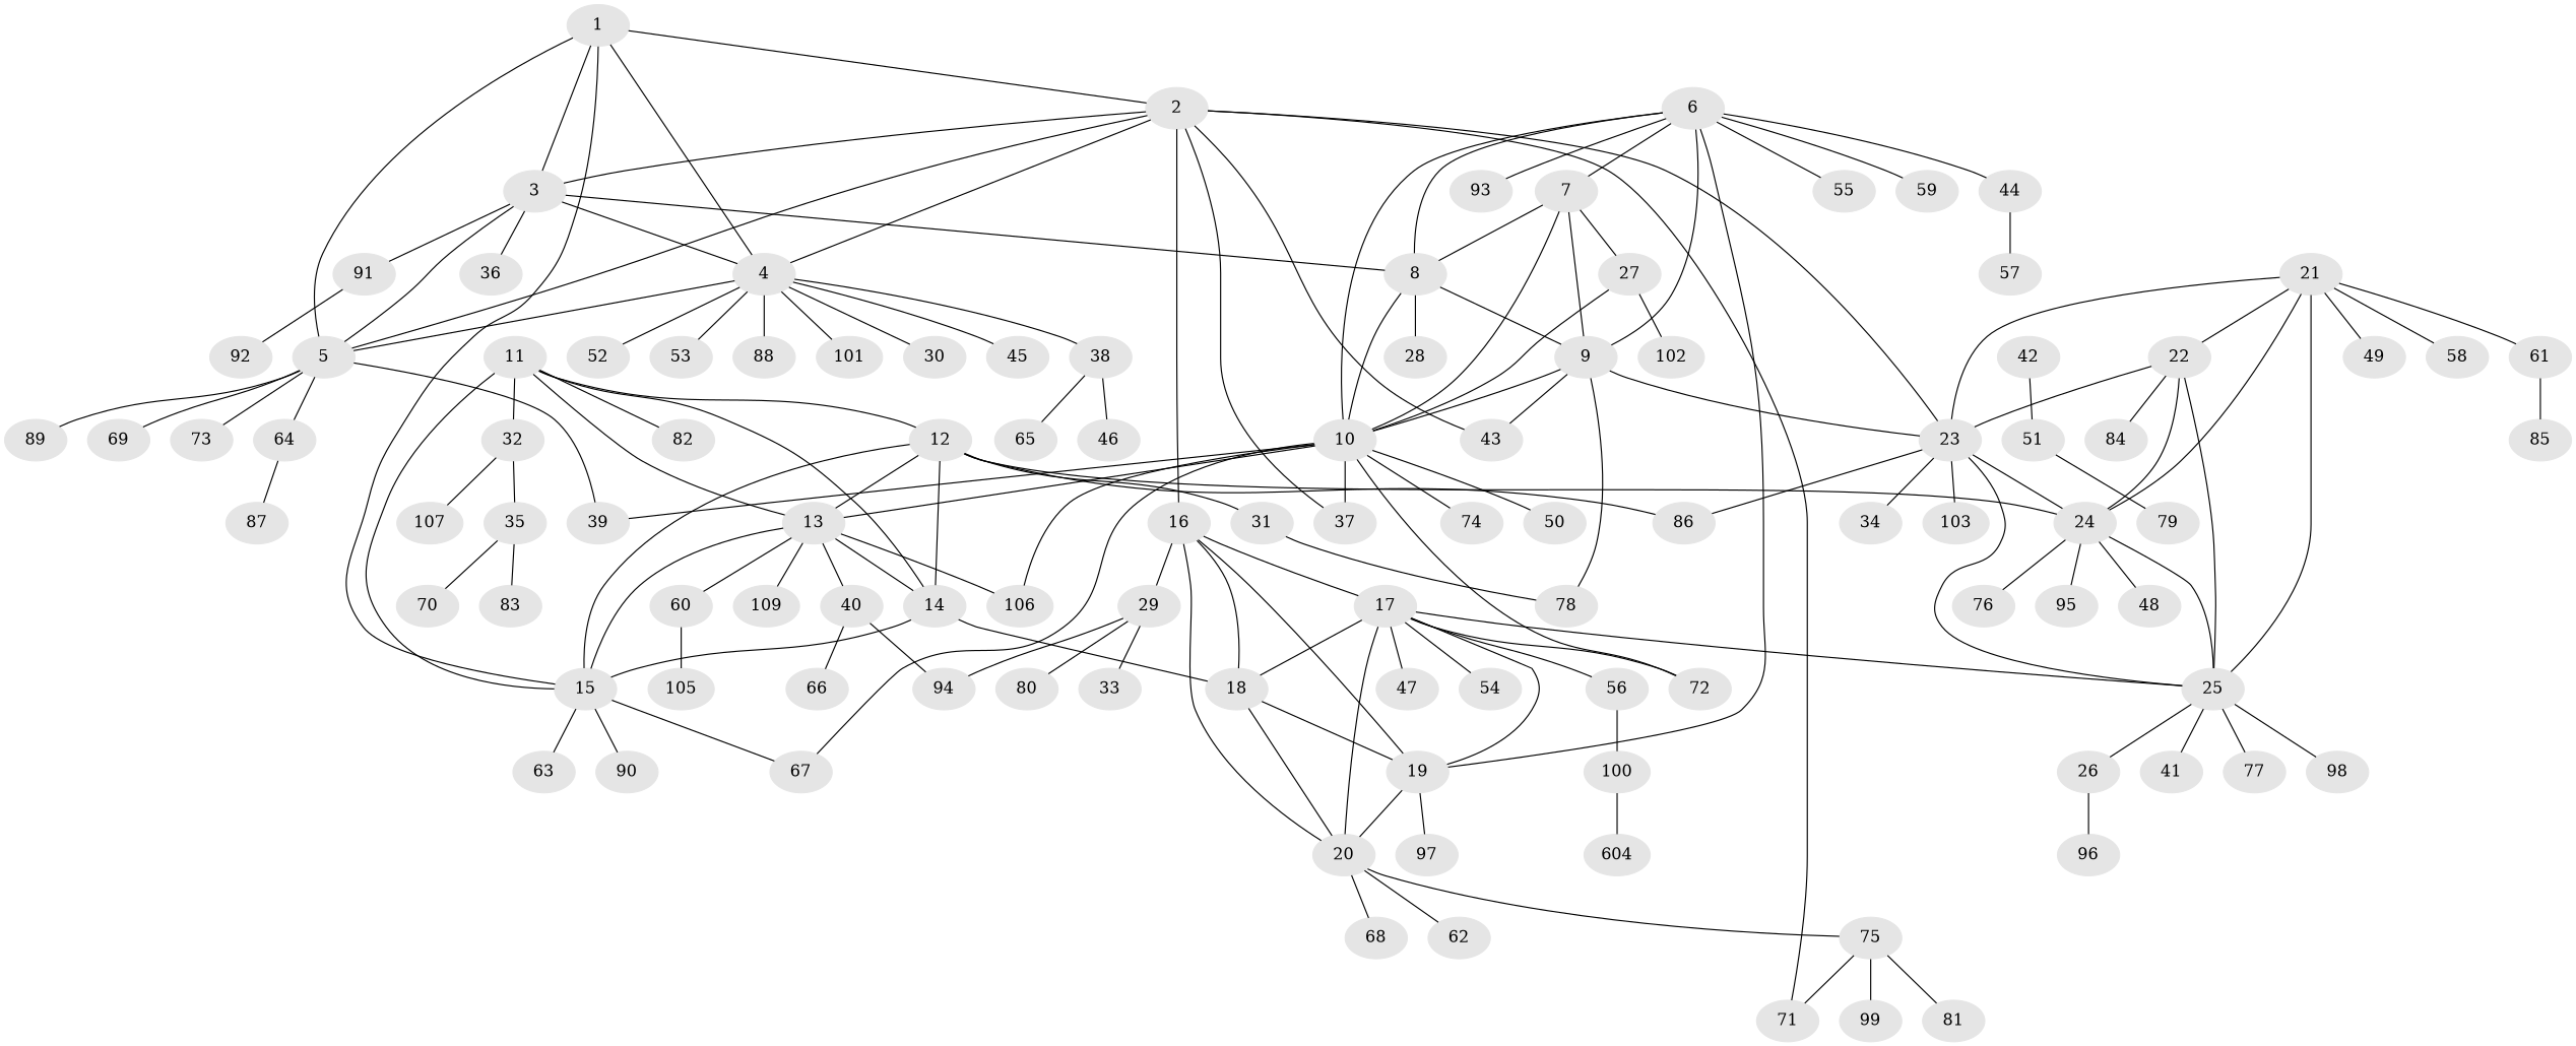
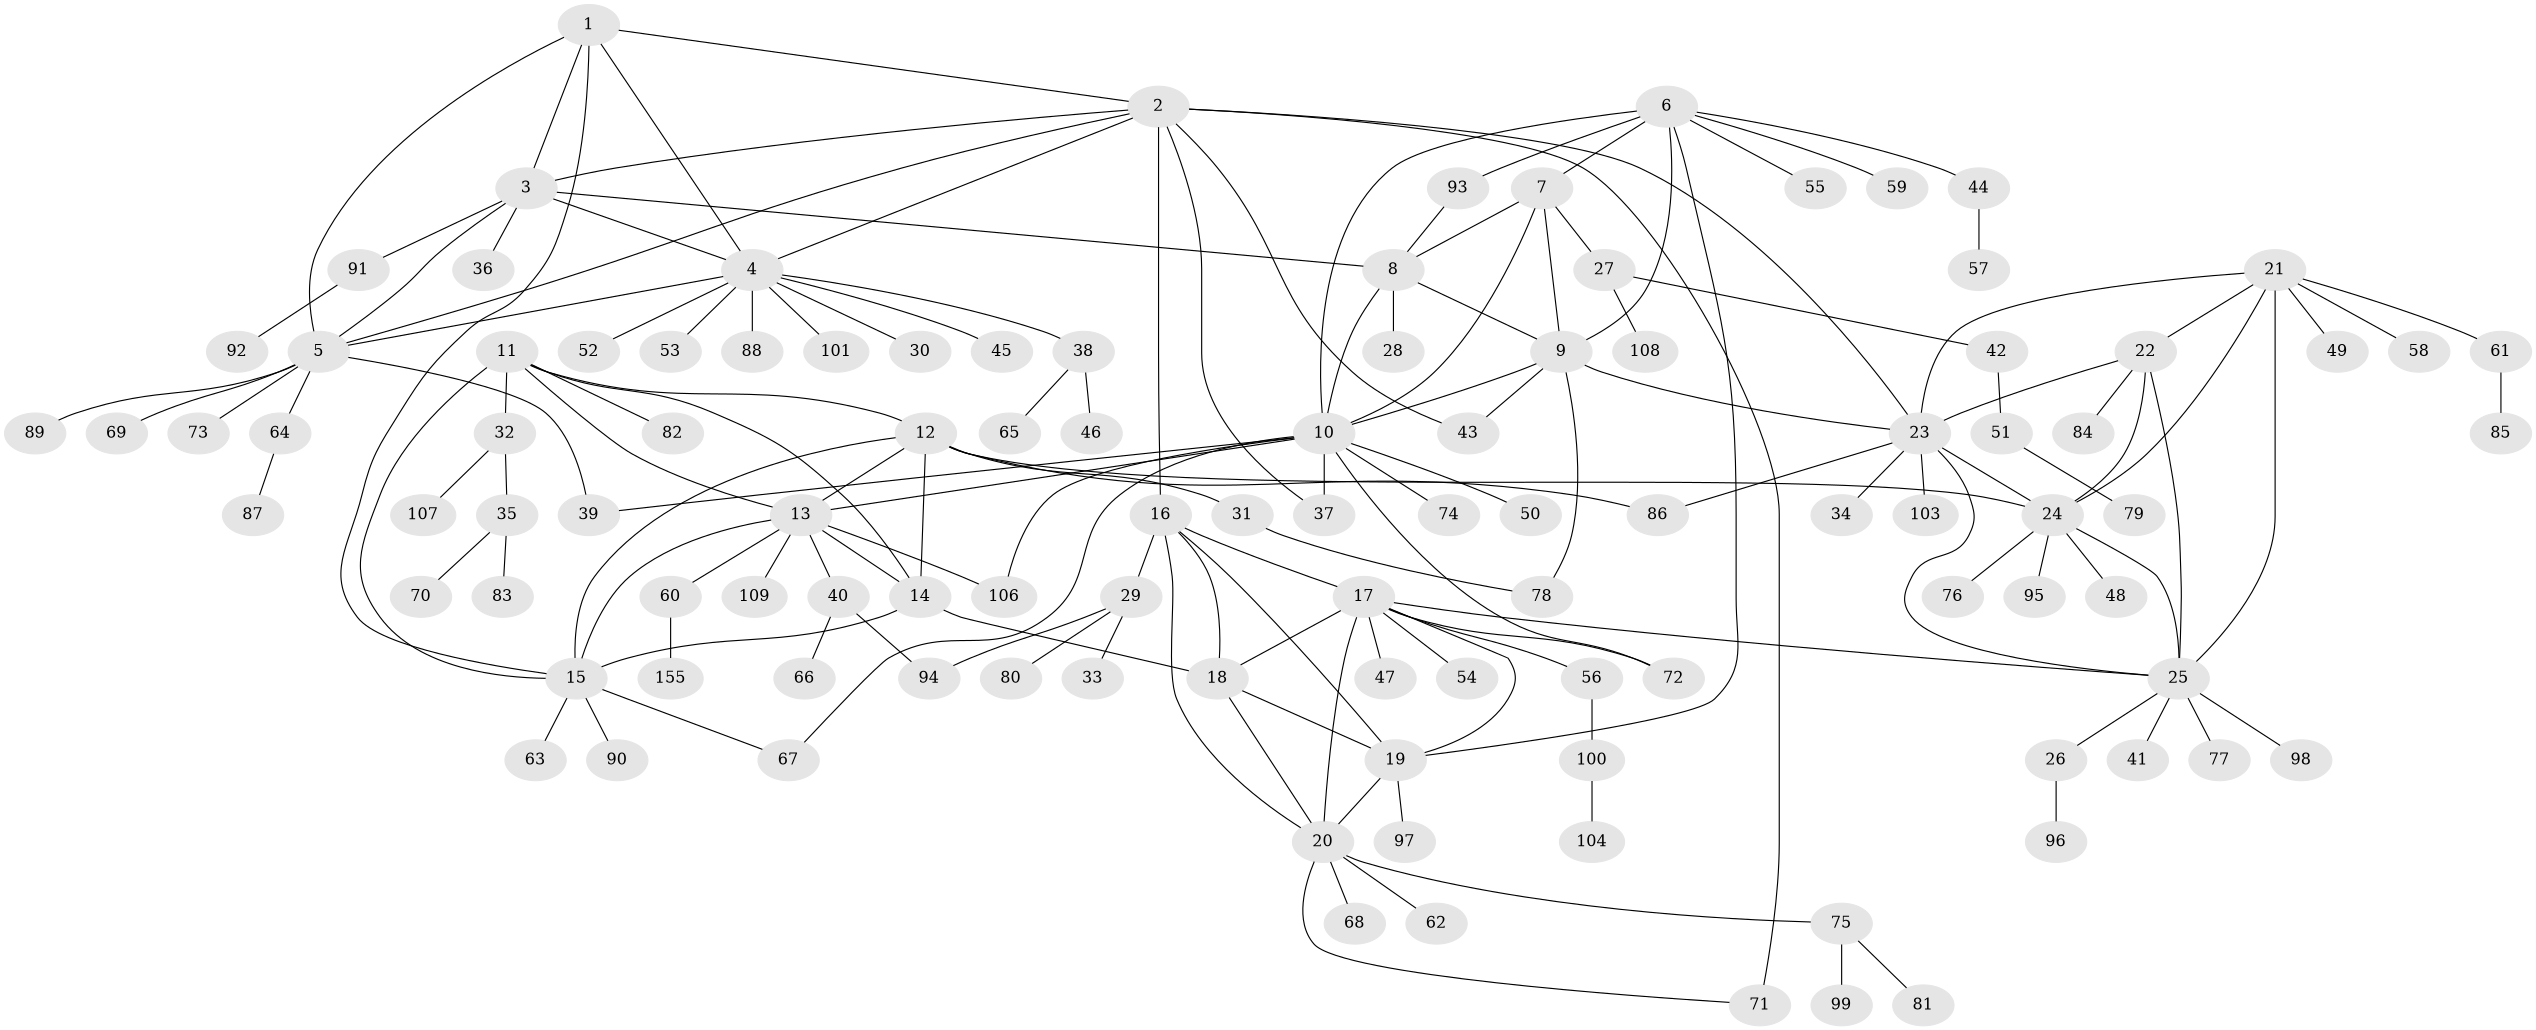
  graph {
    node [color=gray90 style=filled]
    1
    2
    3
    4
    5
    15
    16
    23
    37
    43
    71
    8
    36
    91
    30
    38
    45
    52
    53
    88
    101
    39
    64
    69
    73
    89
    67
    63
    90
    19
    18
    17
    20
    29
    24
    86
    25
    34
    103
    9
    10
    28
    92
    46
    65
    87
    6
    7
    44
    55
    59
    93
    27
    78
    13
    50
    72
    74
    106
    97
    57
    42
-   108 [label=102]
+   108
    14
    40
    60
    109
    11
    12
    32
    82
    31
    35
    107
    48
    76
    95
    94
    66
-   105
+   105 [label=155]
    47
    54
    56
    62
    68
    75
    33
    80
    26
    41
    77
    98
    100
    81
    99
    21
    22
    49
    58
    61
    84
    85
    96
    51
    70
    83
    79
-   104 [label=604]
+   104
    1 -- 2
    1 -- 3
    1 -- 4
    1 -- 5
    1 -- 15
    2 -- 3
    2 -- 4
    2 -- 5
    2 -- 16
    2 -- 23
    2 -- 37
    2 -- 43
    2 -- 71
    3 -- 4
    3 -- 5
    3 -- 8
    3 -- 36
    3 -- 91
    4 -- 5
    4 -- 30
    4 -- 38
    4 -- 45
    4 -- 52
    4 -- 53
    4 -- 88
    4 -- 101
    5 -- 39
    5 -- 64
    5 -- 69
    5 -- 73
    5 -- 89
    15 -- 67
    15 -- 63
    15 -- 90
    16 -- 19
    16 -- 18
    16 -- 17
    16 -- 20
    16 -- 29
    23 -- 24
    23 -- 86
    23 -- 25
    23 -- 34
    23 -- 103
    8 -- 9
    8 -- 10
    8 -- 28
    91 -- 92
    38 -- 46
    38 -- 65
    64 -- 87
    19 -- 20
    19 -- 97
    18 -- 19
    18 -- 20
    17 -- 19
    17 -- 18
    17 -- 20
    17 -- 25
    17 -- 72
    17 -- 47
    17 -- 54
    17 -- 56
-   75 -- 71
+   20 -- 71
    20 -- 62
    20 -- 68
    20 -- 75
    29 -- 94
    29 -- 33
    29 -- 80
    24 -- 25
    24 -- 48
    24 -- 76
    24 -- 95
    25 -- 26
    25 -- 41
    25 -- 77
    25 -- 98
    9 -- 23
    9 -- 43
    9 -- 10
    9 -- 78
    10 -- 37
    10 -- 39
    10 -- 67
    10 -- 13
    10 -- 50
    10 -- 72
    10 -- 74
    10 -- 106
-   6 -- 8
+   93 -- 8
    6 -- 19
    6 -- 9
    6 -- 10
    6 -- 7
    6 -- 44
    6 -- 55
    6 -- 59
    6 -- 93
    7 -- 8
    7 -- 9
    7 -- 10
    7 -- 27
    44 -- 57
-   27 -- 10
+   27 -- 42
    27 -- 108
    13 -- 15
    13 -- 106
    13 -- 14
    13 -- 40
    13 -- 60
    13 -- 109
    42 -- 51
    14 -- 15
    14 -- 18
    40 -- 94
    40 -- 66
    60 -- 105
    11 -- 15
    11 -- 13
    11 -- 14
    11 -- 12
    11 -- 32
    11 -- 82
    12 -- 15
    12 -- 24
    12 -- 86
    12 -- 13
    12 -- 14
    12 -- 31
    32 -- 35
    32 -- 107
    31 -- 78
    35 -- 70
    35 -- 83
    56 -- 100
    75 -- 81
    75 -- 99
    26 -- 96
    100 -- 104
    21 -- 23
    21 -- 24
    21 -- 25
    21 -- 22
    21 -- 49
    21 -- 58
    21 -- 61
    22 -- 23
    22 -- 24
    22 -- 25
    22 -- 84
    61 -- 85
    51 -- 79
  }
